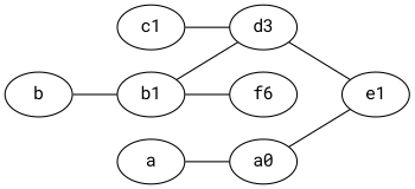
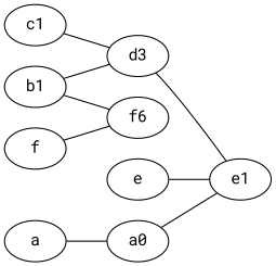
  graph {
    fontname="Roboto Mono"
    rankdir=LR
    node [fontname="Roboto Mono" labelfontsize=50]
    edge [fontname="Roboto Mono"]
    n1 [label=a0]
    e1
    n3 [label=d3]
    c1
    n5 [label=f6]
-   b
    b1
+   e
    a
+   f
    n1 -- e1
    n3 -- e1
    c1 -- n3
-   b -- b1
    b1 -- n3
    b1 -- n5
+   e -- e1
    a -- n1
+   f -- n5
  }
